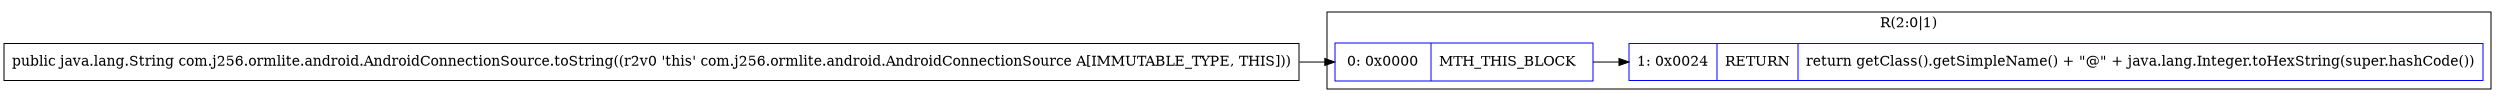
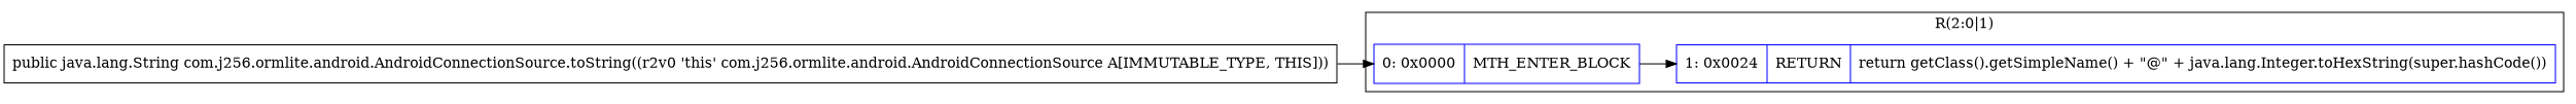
  digraph {
    rankdir=LR
    node [color=blue shape=record]
-   n1 [label="{0\:\ 0x0000|MTH_THIS_BLOCK\l}"]
+   n1 [label="{0\:\ 0x0000|MTH_ENTER_BLOCK\l}"]
    n2 [label="{1\:\ 0x0024|RETURN\l|return getClass().getSimpleName() + \"@\" + java.lang.Integer.toHexString(super.hashCode())\l}"]
    n3 [label="{public java.lang.String com.j256.ormlite.android.AndroidConnectionSource.toString((r2v0 'this' com.j256.ormlite.android.AndroidConnectionSource A[IMMUTABLE_TYPE, THIS])) }" color=""]
    subgraph cluster_1 {
      label="R(2:0|1)"
      n1
      n2
    }
    n1 -> n2
    n3 -> n1
  }
